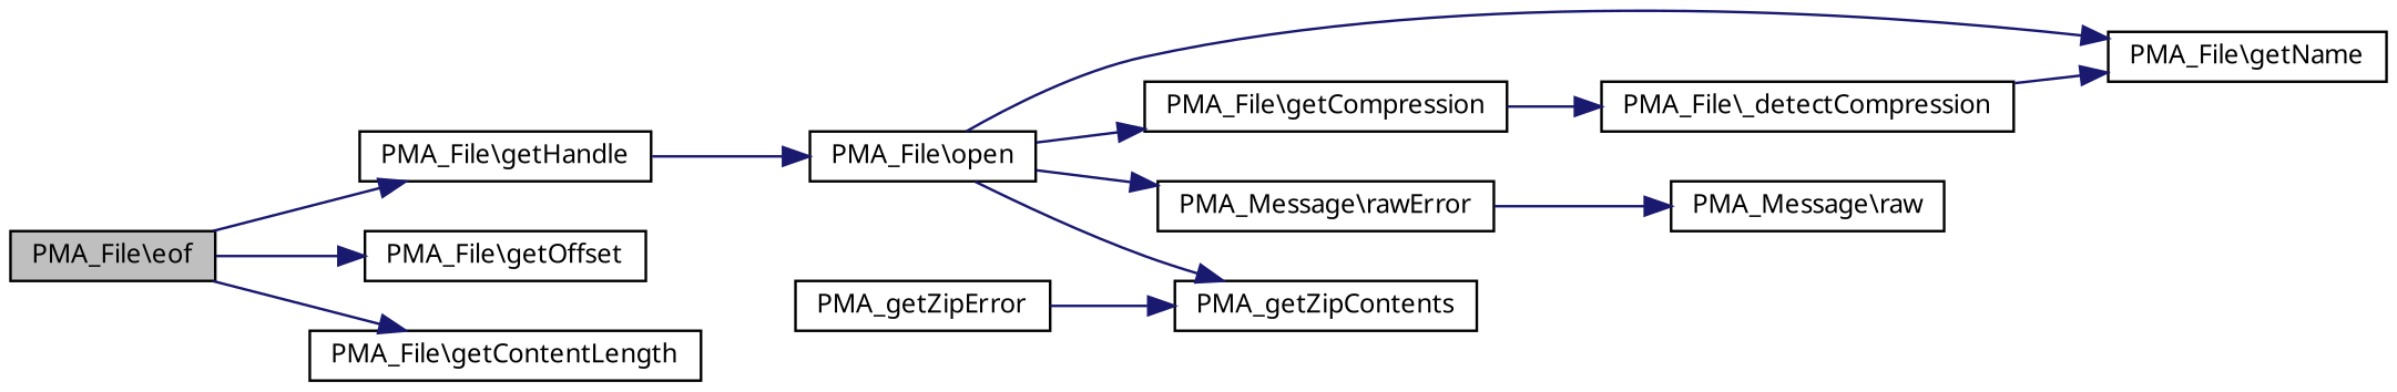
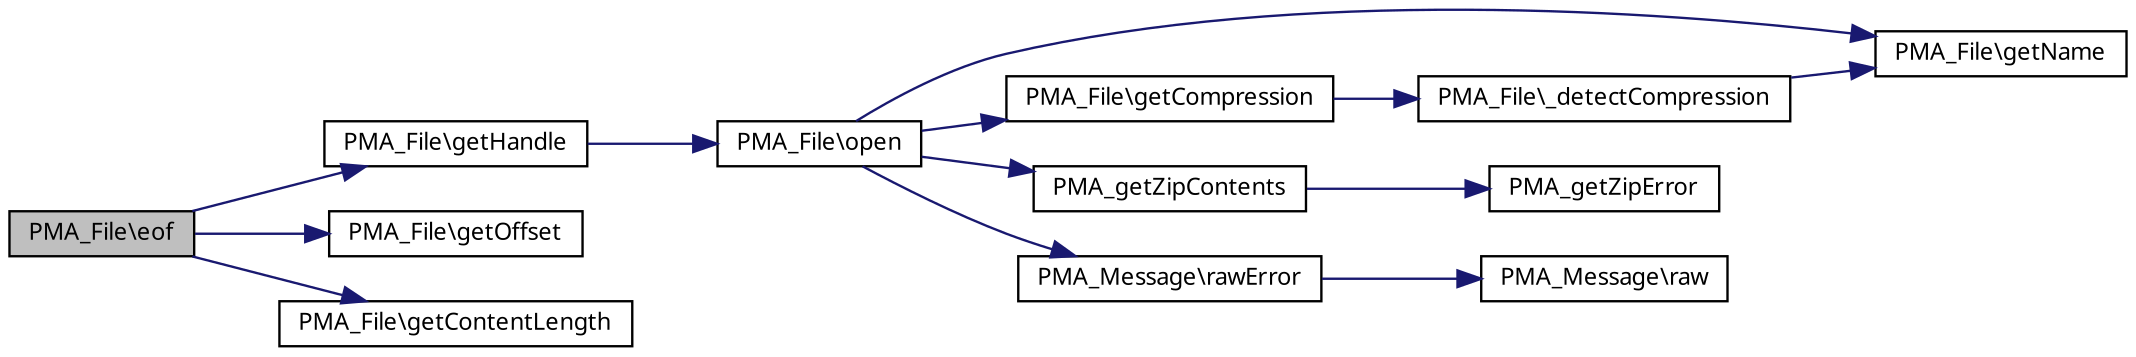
  digraph {
    rankdir=LR
    fontname="Noto Sans"
    node [color=black fillcolor=white fontname="Noto Sans" fontsize=10 shape=record style=filled]
    edge [color=midnightblue fontname="Noto Sans" fontsize=10 labelfontname=Helvetica labelfontsize=10 style=solid]
    n1 [fillcolor=grey75 fontcolor=black height=0.2 label="PMA_File\\eof" width=0.4]
    n2 [height=0.2 label="PMA_File\\getHandle" width=0.4]
    n3 [height=0.2 label="PMA_File\\getOffset" width=0.4]
    n4 [height=0.2 label="PMA_File\\getContentLength" width=0.4]
    n5 [height=0.2 label="PMA_File\\open" width=0.4]
    n6 [height=0.2 label="PMA_File\\getName" width=0.4]
    n7 [height=0.2 label="PMA_File\\getCompression" width=0.4]
    n8 [height=0.2 label=PMA_getZipContents width=0.4]
    n9 [height=0.2 label="PMA_Message\\rawError" width=0.4]
    n10 [height=0.2 label="PMA_File\\_detectCompression" width=0.4]
    n11 [height=0.2 label=PMA_getZipError width=0.4]
    n12 [height=0.2 label="PMA_Message\\raw" width=0.4]
    n1 -> n2
    n1 -> n3
    n1 -> n4
    n2 -> n5
    n5 -> n6
    n5 -> n7
    n5 -> n8
    n5 -> n9
    n7 -> n10
-   n11 -> n8
+   n8 -> n11
    n9 -> n12
    n10 -> n6
  }
